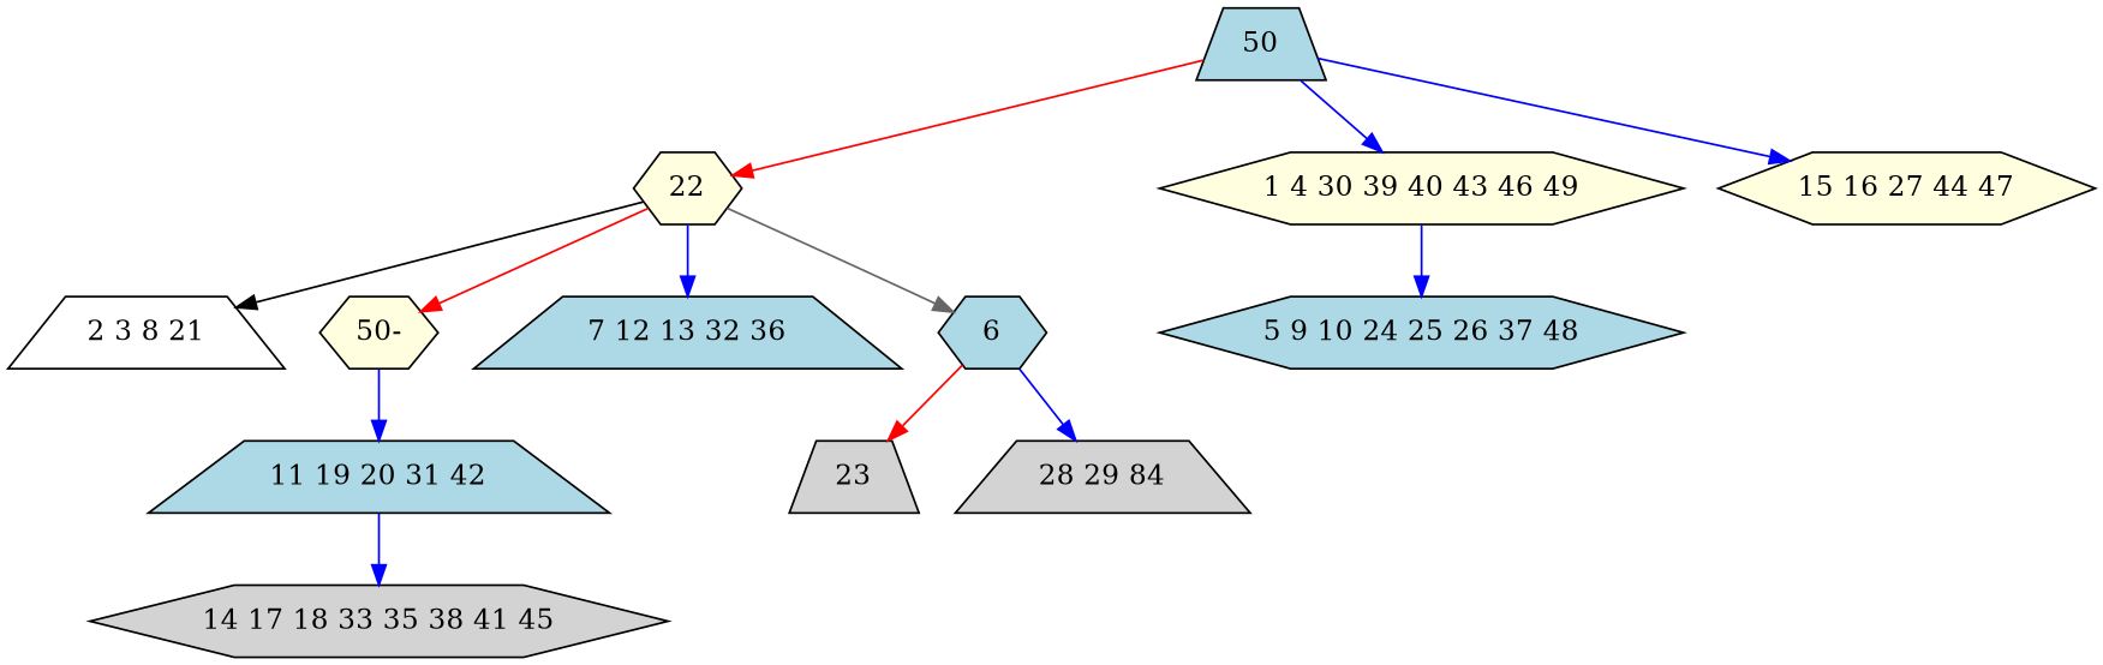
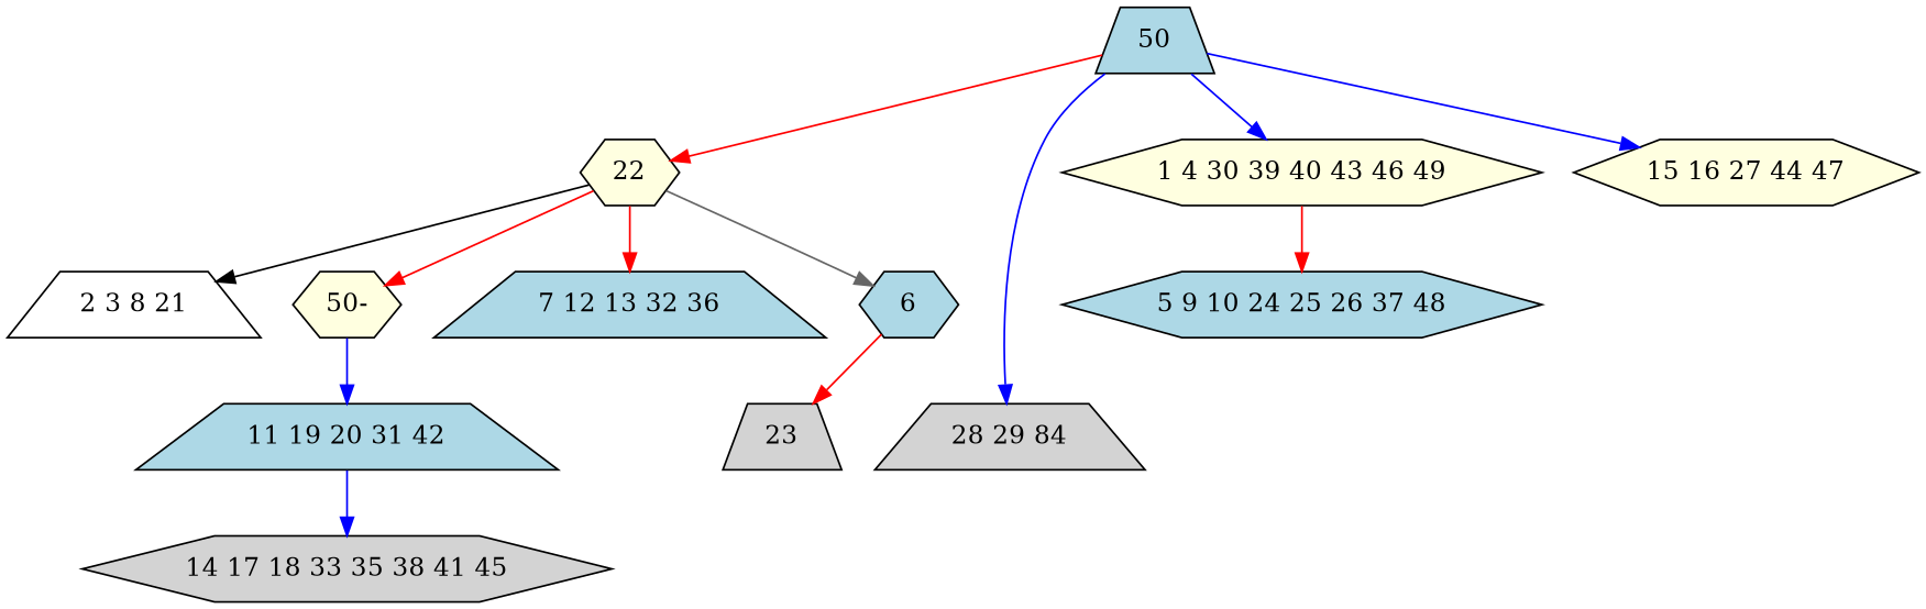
  digraph {
    node [fillcolor=lightblue shape=hexagon style=filled]
    edge [color=blue]
    n1 [label=50 shape=trapezium]
    n2 [fillcolor=lightyellow label=22]
    n3 [fillcolor=lightgrey label="28 29 84" shape=trapezium]
    n4 [fillcolor=lightyellow label="1 4 30 39 40 43 46 49"]
    n5 [fillcolor=lightyellow label="15 16 27 44 47"]
    n6 [fillcolor=lightgrey label=23 shape=trapezium]
    n7 [fillcolor=white label="2 3 8 21" shape=trapezium]
    n8 [fillcolor=lightyellow label="50-"]
    n9 [label="7 12 13 32 36" shape=trapezium]
    n10 [label=6]
    n11 [label="5 9 10 24 25 26 37 48"]
    n12 [label="11 19 20 31 42" shape=trapezium]
    n13 [fillcolor=lightgrey label="14 17 18 33 35 38 41 45"]
    n1 -> n2 [color=red]
-   n10 -> n3
+   n1 -> n3
    n1 -> n4
    n1 -> n5
    n2 -> n7 [color=black]
    n2 -> n8 [color=red]
-   n2 -> n9
+   n2 -> n9 [color=red]
    n2 -> n10 [color=gray40]
-   n4 -> n11
+   n4 -> n11 [color=red]
    n8 -> n12
    n10 -> n6 [color=red]
    n12 -> n13
  }
